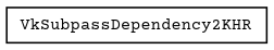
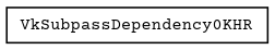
  digraph {
    rankdir=TB
    fontname="Courier Prime"
-   n1 [color=black fillcolor=white fontname="Courier Prime" fontsize=10 height=0.2 label=VkSubpassDependency2KHR shape=record style=filled width=0.4]
+   n1 [color=black fillcolor=white fontname="Courier Prime" fontsize=10 height=0.2 label=VkSubpassDependency0KHR shape=record style=filled width=0.4]
  }
